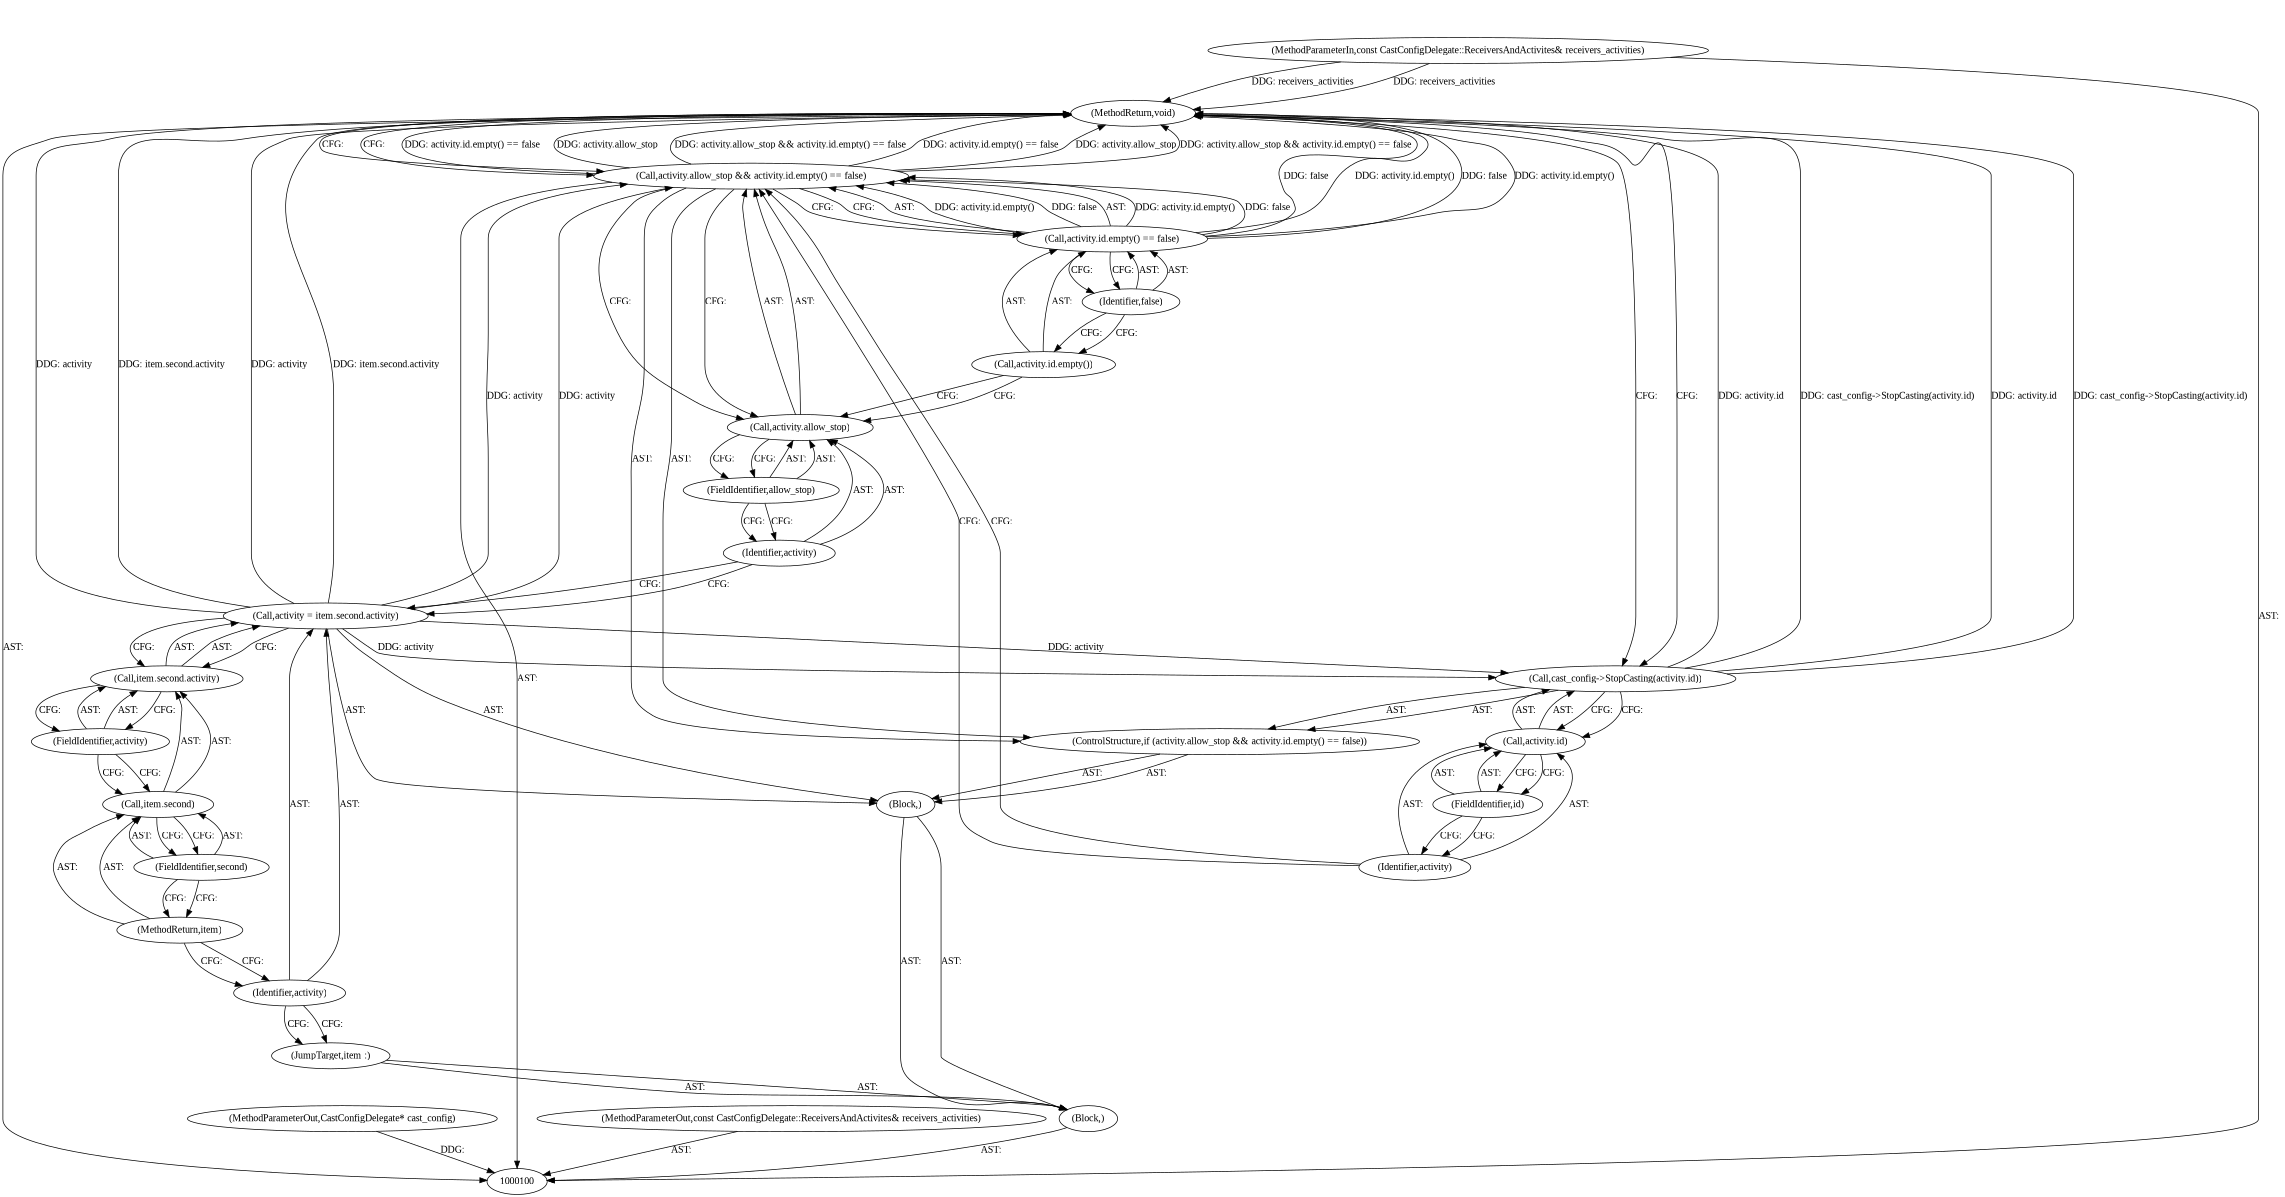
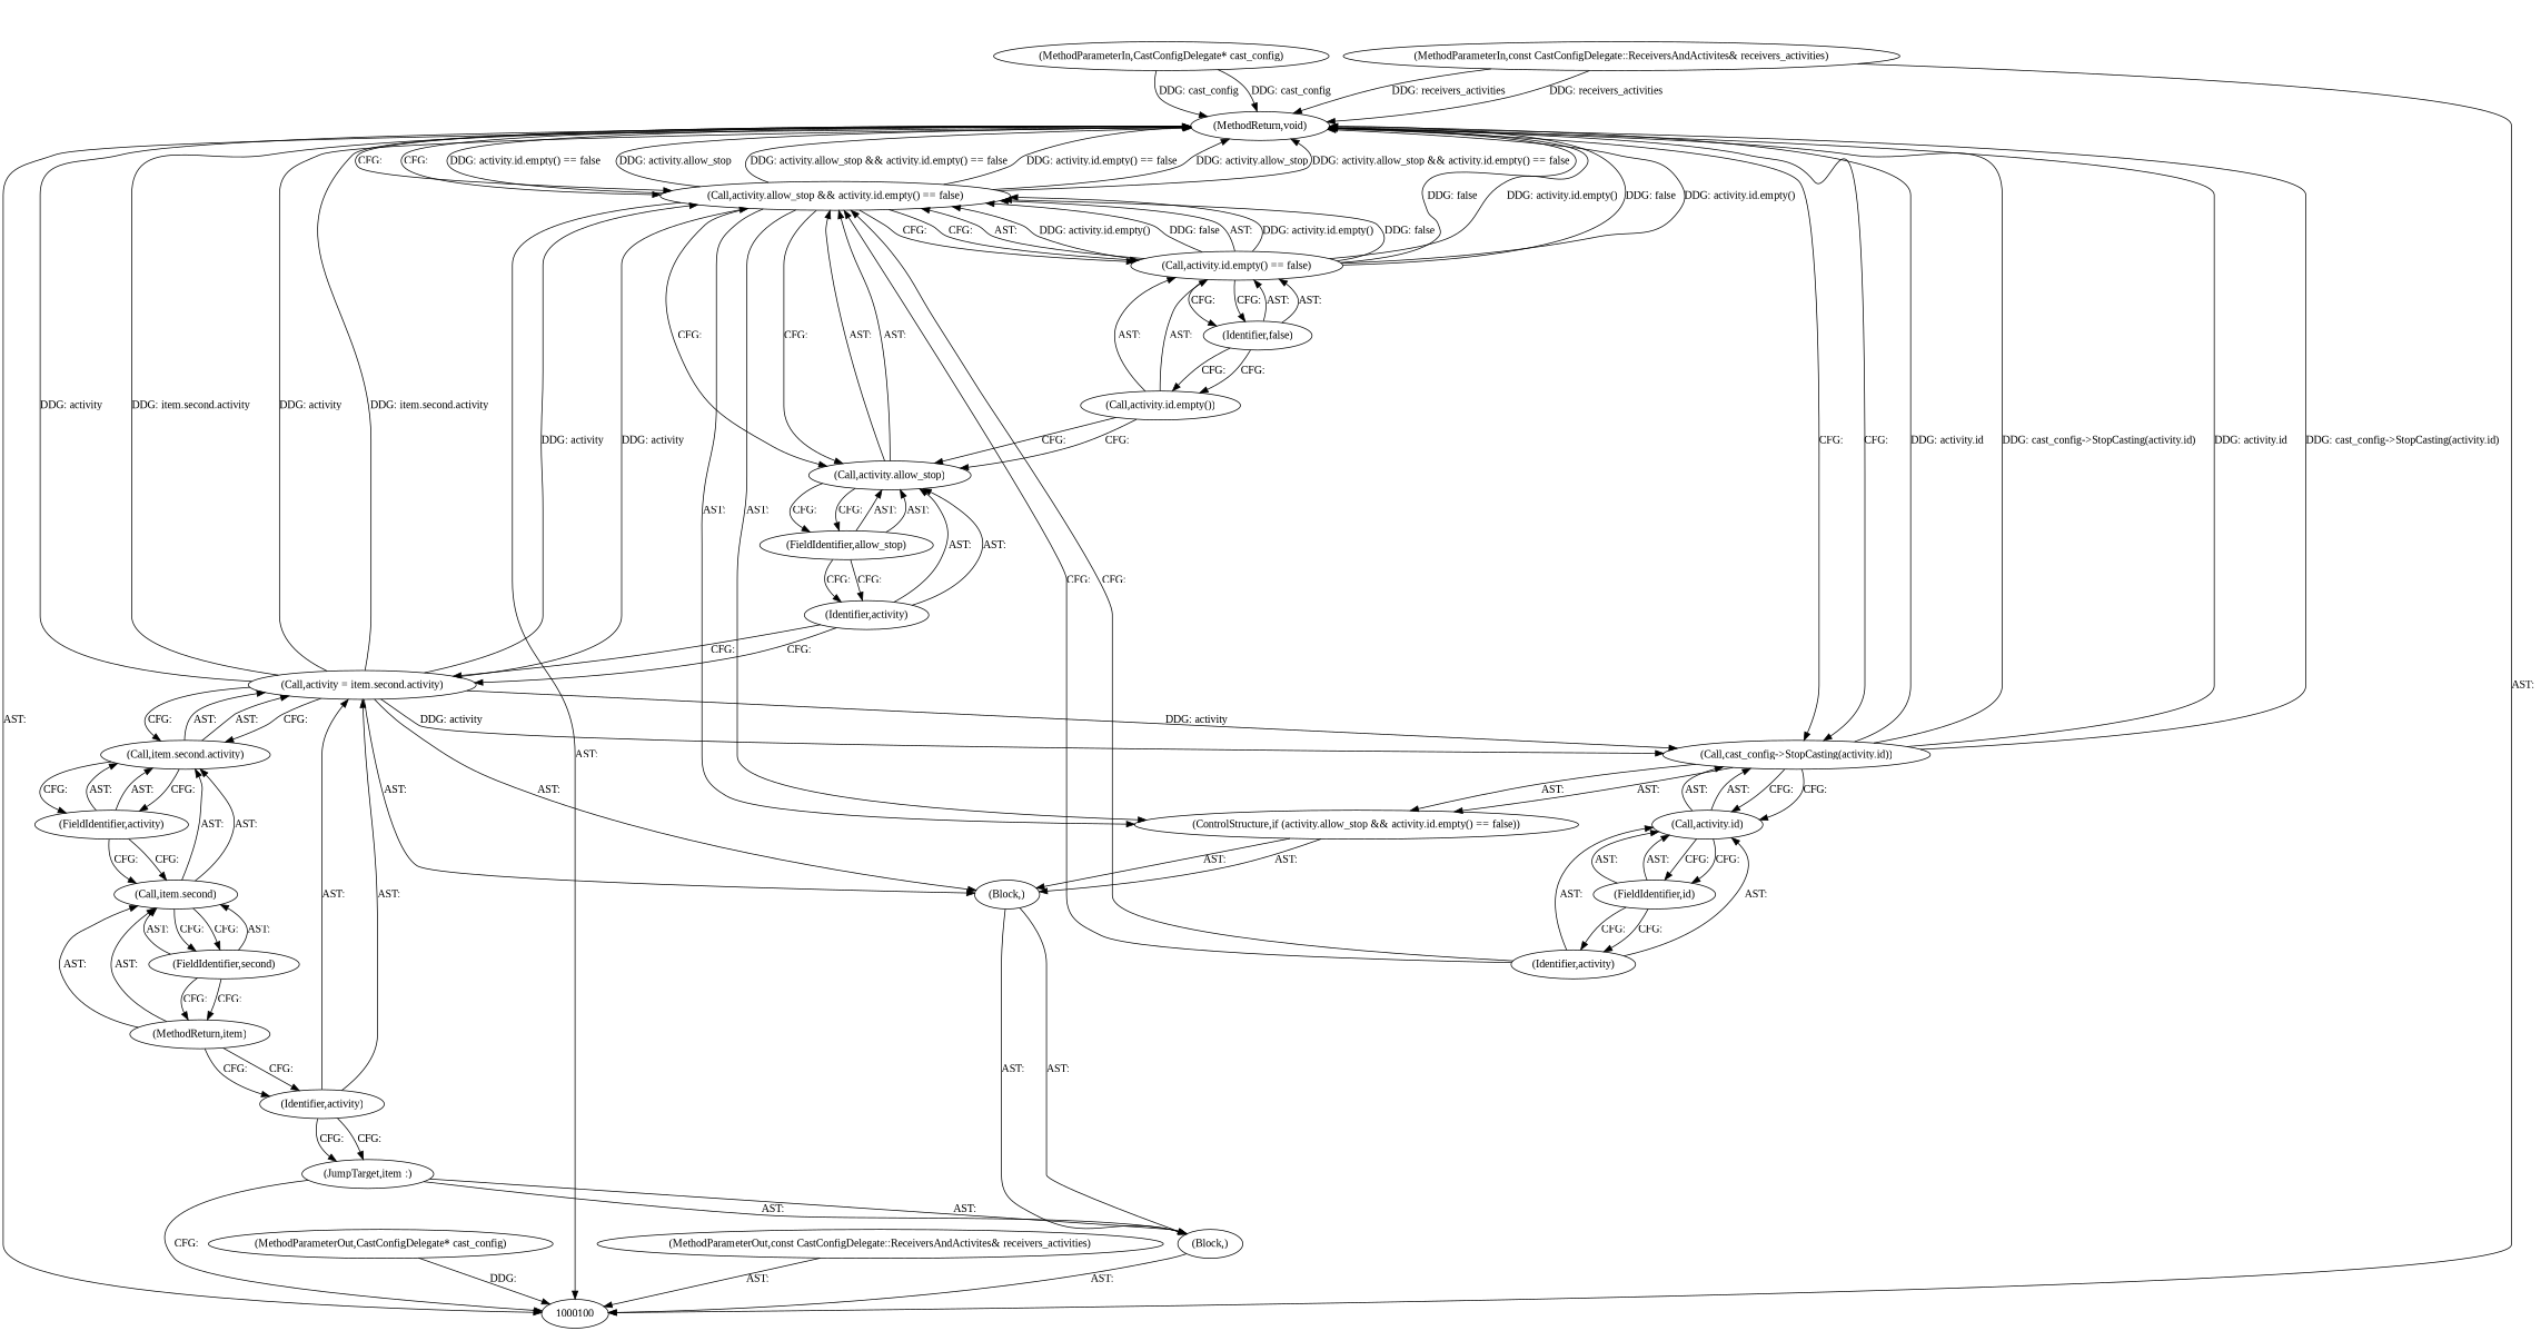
  digraph {
    fontname="Liberation Serif"
    node [fontname="Liberation Serif"]
    edge [fontname="Liberation Serif"]
    n1 [label="(MethodReturn,void)"]
    n2 [label="(Call,activity.allow_stop && activity.id.empty() == false)"]
    n3 [label="(Call,cast_config->StopCasting(activity.id))"]
    1000100
    n5 [label="(Call,activity.allow_stop)"]
    n6 [label="(Call,activity.id.empty() == false)"]
    n7 [label="(ControlStructure,if (activity.allow_stop && activity.id.empty() == false))"]
    n8 [label="(Call,activity.id)"]
+   n9 [label="(MethodParameterIn,CastConfigDelegate* cast_config)"]
    n10 [label="(MethodParameterOut,CastConfigDelegate* cast_config)"]
    n11 [label="(MethodParameterIn,const CastConfigDelegate::ReceiversAndActivites& receivers_activities)"]
    n12 [label="(MethodParameterOut,const CastConfigDelegate::ReceiversAndActivites& receivers_activities)"]
    n13 [label="(Block,)"]
    n14 [label="(JumpTarget,item :)"]
    n15 [label="(Call,activity = item.second.activity)"]
    n16 [label="(Block,)"]
    n17 [label="(Call,item.second.activity)"]
    n18 [label="(FieldIdentifier,activity)"]
    n19 [label="(Identifier,activity)"]
    n20 [label="(Call,item.second)"]
    n21 [label="(FieldIdentifier,second)"]
    n22 [label="(MethodReturn,item)"]
    n23 [label="(FieldIdentifier,allow_stop)"]
    n24 [label="(Identifier,activity)"]
    n25 [label="(Identifier,false)"]
    n26 [label="(Call,activity.id.empty())"]
    n27 [label="(FieldIdentifier,id)"]
    n28 [label="(Identifier,activity)"]
    n1 -> n2 [label="CFG: "]
    n1 -> n2 [label="CFG: "]
    n1 -> n3 [label="CFG: "]
    n1 -> n3 [label="CFG: "]
    n1 -> 1000100 [label="AST: "]
    n2 -> n1 [label="DDG: activity.id.empty() == false"]
    n2 -> n1 [label="DDG: activity.allow_stop"]
    n2 -> n1 [label="DDG: activity.allow_stop && activity.id.empty() == false"]
    n2 -> n1 [label="DDG: activity.id.empty() == false"]
    n2 -> n1 [label="DDG: activity.allow_stop"]
    n2 -> n1 [label="DDG: activity.allow_stop && activity.id.empty() == false"]
    n2 -> 1000100 [label="AST: "]
    n2 -> n5 [label="CFG: "]
    n2 -> n5 [label="CFG: "]
    n2 -> n6 [label="CFG: "]
    n2 -> n6 [label="CFG: "]
    n2 -> n7 [label="AST: "]
    n2 -> n7 [label="AST: "]
    n3 -> n1 [label="DDG: activity.id"]
    n3 -> n1 [label="DDG: cast_config->StopCasting(activity.id)"]
    n3 -> n1 [label="DDG: activity.id"]
    n3 -> n1 [label="DDG: cast_config->StopCasting(activity.id)"]
    n3 -> n7 [label="AST: "]
    n3 -> n7 [label="AST: "]
    n3 -> n8 [label="CFG: "]
    n3 -> n8 [label="CFG: "]
    n5 -> n2 [label="AST: "]
    n5 -> n2 [label="AST: "]
    n5 -> n23 [label="CFG: "]
    n5 -> n23 [label="CFG: "]
    n6 -> n1 [label="DDG: false"]
    n6 -> n1 [label="DDG: activity.id.empty()"]
    n6 -> n1 [label="DDG: false"]
    n6 -> n1 [label="DDG: activity.id.empty()"]
    n6 -> n2 [label="AST: "]
    n6 -> n2 [label="DDG: activity.id.empty()"]
    n6 -> n2 [label="DDG: false"]
    n6 -> n2 [label="AST: "]
    n6 -> n2 [label="DDG: activity.id.empty()"]
    n6 -> n2 [label="DDG: false"]
    n6 -> n25 [label="CFG: "]
    n6 -> n25 [label="CFG: "]
    n7 -> n16 [label="AST: "]
    n7 -> n16 [label="AST: "]
    n8 -> n3 [label="AST: "]
    n8 -> n3 [label="AST: "]
    n8 -> n27 [label="CFG: "]
    n8 -> n27 [label="CFG: "]
+   n9 -> n1 [label="DDG: cast_config"]
+   n9 -> n1 [label="DDG: cast_config"]
    n10 -> 1000100 [label="DDG: "]
    n11 -> n1 [label="DDG: receivers_activities"]
    n11 -> n1 [label="DDG: receivers_activities"]
    n11 -> 1000100 [label="AST: "]
    n12 -> 1000100 [label="AST: "]
    n13 -> 1000100 [label="AST: "]
+   n14 -> 1000100 [label="CFG: "]
    n14 -> n13 [label="AST: "]
    n14 -> n13 [label="AST: "]
    n15 -> n1 [label="DDG: activity"]
    n15 -> n1 [label="DDG: item.second.activity"]
    n15 -> n1 [label="DDG: activity"]
    n15 -> n1 [label="DDG: item.second.activity"]
    n15 -> n2 [label="DDG: activity"]
    n15 -> n2 [label="DDG: activity"]
    n15 -> n3 [label="DDG: activity"]
    n15 -> n3 [label="DDG: activity"]
    n15 -> n16 [label="AST: "]
    n15 -> n16 [label="AST: "]
    n15 -> n17 [label="CFG: "]
    n15 -> n17 [label="CFG: "]
    n16 -> n13 [label="AST: "]
    n16 -> n13 [label="AST: "]
    n17 -> n15 [label="AST: "]
    n17 -> n15 [label="AST: "]
    n17 -> n18 [label="CFG: "]
    n17 -> n18 [label="CFG: "]
    n18 -> n17 [label="AST: "]
    n18 -> n17 [label="AST: "]
    n18 -> n20 [label="CFG: "]
    n18 -> n20 [label="CFG: "]
    n19 -> n14 [label="CFG: "]
    n19 -> n14 [label="CFG: "]
    n19 -> n15 [label="AST: "]
    n19 -> n15 [label="AST: "]
    n20 -> n17 [label="AST: "]
    n20 -> n17 [label="AST: "]
    n20 -> n21 [label="CFG: "]
    n20 -> n21 [label="CFG: "]
    n21 -> n20 [label="AST: "]
    n21 -> n20 [label="AST: "]
    n21 -> n22 [label="CFG: "]
    n21 -> n22 [label="CFG: "]
    n22 -> n19 [label="CFG: "]
    n22 -> n19 [label="CFG: "]
    n22 -> n20 [label="AST: "]
    n22 -> n20 [label="AST: "]
    n23 -> n5 [label="AST: "]
    n23 -> n5 [label="AST: "]
    n23 -> n24 [label="CFG: "]
    n23 -> n24 [label="CFG: "]
    n24 -> n5 [label="AST: "]
    n24 -> n5 [label="AST: "]
    n24 -> n15 [label="CFG: "]
    n24 -> n15 [label="CFG: "]
    n25 -> n6 [label="AST: "]
    n25 -> n6 [label="AST: "]
    n25 -> n26 [label="CFG: "]
    n25 -> n26 [label="CFG: "]
    n26 -> n5 [label="CFG: "]
    n26 -> n5 [label="CFG: "]
    n26 -> n6 [label="AST: "]
    n26 -> n6 [label="AST: "]
    n27 -> n8 [label="AST: "]
    n27 -> n8 [label="AST: "]
    n27 -> n28 [label="CFG: "]
    n27 -> n28 [label="CFG: "]
    n28 -> n2 [label="CFG: "]
    n28 -> n2 [label="CFG: "]
    n28 -> n8 [label="AST: "]
    n28 -> n8 [label="AST: "]
  }
